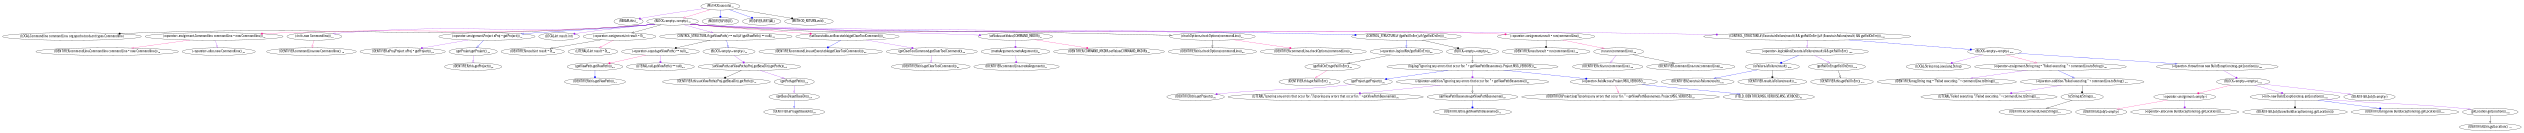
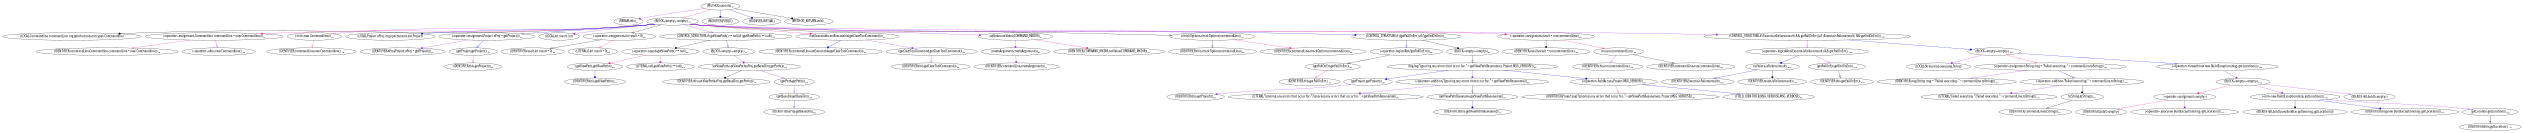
  digraph {
    fontname="Fira Sans"
    node [fontname="Fira Sans"]
    edge [arrowhead=dot color=purple fontname="Fira Sans"]
    n1 [label=<(METHOD,execute)<SUB>77</SUB>>]
    n2 [label=<(PARAM,this)<SUB>77</SUB>>]
    n3 [label=<(BLOCK,&lt;empty&gt;,&lt;empty&gt;)<SUB>77</SUB>>]
    n4 [label=<(MODIFIER,PUBLIC)>]
    n5 [label=<(MODIFIER,VIRTUAL)>]
    n6 [label=<(METHOD_RETURN,void)<SUB>77</SUB>>]
    n7 [label=<(LOCAL,Commandline commandLine: org.apache.tools.ant.types.Commandline)>]
    n8 [label=<(&lt;operator&gt;.assignment,Commandline commandLine = new Commandline())<SUB>78</SUB>>]
    n9 [label=<(&lt;init&gt;,new Commandline())<SUB>78</SUB>>]
+   n10 [label=<(LOCAL,Project aProj: org.apache.tools.ant.Project)>]
    n11 [label=<(&lt;operator&gt;.assignment,Project aProj = getProject())<SUB>79</SUB>>]
    n12 [label=<(LOCAL,int result: int)>]
    n13 [label=<(&lt;operator&gt;.assignment,int result = 0)<SUB>80</SUB>>]
    n14 [label=<(CONTROL_STRUCTURE,if (getViewPath() == null),if (getViewPath() == null))<SUB>83</SUB>>]
    n15 [label=<(setExecutable,setExecutable(getClearToolCommand()))<SUB>90</SUB>>]
    n16 [label=<(setValue,setValue(COMMAND_MKDIR))<SUB>91</SUB>>]
    n17 [label=<(checkOptions,checkOptions(commandLine))<SUB>93</SUB>>]
    n18 [label=<(CONTROL_STRUCTURE,if (!getFailOnErr()),if (!getFailOnErr()))<SUB>95</SUB>>]
    n19 [label=<(&lt;operator&gt;.assignment,result = run(commandLine))<SUB>99</SUB>>]
    n20 [label=<(CONTROL_STRUCTURE,if (Execute.isFailure(result) &amp;&amp; getFailOnErr()),if (Execute.isFailure(result) &amp;&amp; getFailOnErr()))<SUB>100</SUB>>]
    n21 [label=<(IDENTIFIER,commandLine,Commandline commandLine = new Commandline())<SUB>78</SUB>>]
    n22 [label=<(&lt;operator&gt;.alloc,new Commandline())<SUB>78</SUB>>]
    n23 [label=<(IDENTIFIER,commandLine,new Commandline())<SUB>78</SUB>>]
    n24 [label=<(IDENTIFIER,aProj,Project aProj = getProject())<SUB>79</SUB>>]
    n25 [label=<(getProject,getProject())<SUB>79</SUB>>]
-   n26 [label=<(IDENTIFIER,result,int result = 0)<SUB>80</SUB>>]
+   n26 [label=<(IDENTIFIER,result,int result = 0)<SUB>82</SUB>>]
    n27 [label=<(LITERAL,0,int result = 0)<SUB>80</SUB>>]
    n28 [label=<(&lt;operator&gt;.equals,getViewPath() == null)<SUB>83</SUB>>]
    n29 [label=<(BLOCK,&lt;empty&gt;,&lt;empty&gt;)<SUB>83</SUB>>]
    n30 [label=<(IDENTIFIER,commandLine,setExecutable(getClearToolCommand()))<SUB>90</SUB>>]
    n31 [label=<(getClearToolCommand,getClearToolCommand())<SUB>90</SUB>>]
    n32 [label=<(createArgument,createArgument())<SUB>91</SUB>>]
    n33 [label=<(IDENTIFIER,COMMAND_MKDIR,setValue(COMMAND_MKDIR))<SUB>91</SUB>>]
    n34 [label=<(IDENTIFIER,this,checkOptions(commandLine))<SUB>93</SUB>>]
    n35 [label=<(IDENTIFIER,commandLine,checkOptions(commandLine))<SUB>93</SUB>>]
    n36 [label=<(&lt;operator&gt;.logicalNot,!getFailOnErr())<SUB>96</SUB>>]
    n37 [label=<(BLOCK,&lt;empty&gt;,&lt;empty&gt;)<SUB>95</SUB>>]
    n38 [label=<(IDENTIFIER,result,result = run(commandLine))<SUB>99</SUB>>]
    n39 [label=<(run,run(commandLine))<SUB>99</SUB>>]
    n40 [label=<(&lt;operator&gt;.logicalAnd,Execute.isFailure(result) &amp;&amp; getFailOnErr())<SUB>100</SUB>>]
    n41 [label=<(BLOCK,&lt;empty&gt;,&lt;empty&gt;)<SUB>100</SUB>>]
    n42 [label=<(IDENTIFIER,this,getProject())<SUB>79</SUB>>]
    n43 [label=<(getViewPath,getViewPath())<SUB>83</SUB>>]
    n44 [label=<(LITERAL,null,getViewPath() == null)<SUB>83</SUB>>]
    n45 [label=<(setViewPath,setViewPath(aProj.getBaseDir().getPath()))<SUB>84</SUB>>]
    n46 [label=<(IDENTIFIER,this,getViewPath())<SUB>83</SUB>>]
    n47 [label=<(IDENTIFIER,this,setViewPath(aProj.getBaseDir().getPath()))<SUB>84</SUB>>]
    n48 [label=<(getPath,getPath())<SUB>84</SUB>>]
    n49 [label=<(getBaseDir,getBaseDir())<SUB>84</SUB>>]
-   n50 [label=<(IDENTIFIER,aProj,getBaseDir())<SUB>84</SUB>>]
+   n50 [label=<(IDENTIFIER,aProj,getBaseDir())<SUB>88</SUB>>]
    n51 [label=<(IDENTIFIER,this,getClearToolCommand())<SUB>95</SUB>>]
    n52 [label=<(IDENTIFIER,commandLine,createArgument())<SUB>91</SUB>>]
    n53 [label=<(getFailOnErr,getFailOnErr())<SUB>95</SUB>>]
    n54 [label=<(log,log(&quot;Ignoring any errors that occur for: &quot; + getViewPathBasename(), Project.MSG_VERBOSE))<SUB>96</SUB>>]
    n55 [label=<(IDENTIFIER,this,getFailOnErr())<SUB>95</SUB>>]
    n56 [label=<(getProject,getProject())<SUB>96</SUB>>]
    n57 [label=<(&lt;operator&gt;.addition,&quot;Ignoring any errors that occur for: &quot; + getViewPathBasename())<SUB>96</SUB>>]
    n58 [label=<(&lt;operator&gt;.fieldAccess,Project.MSG_VERBOSE)<SUB>97</SUB>>]
    n59 [label=<(IDENTIFIER,this,getProject())<SUB>96</SUB>>]
    n60 [label=<(LITERAL,&quot;Ignoring any errors that occur for: &quot;,&quot;Ignoring any errors that occur for: &quot; + getViewPathBasename())<SUB>96</SUB>>]
    n61 [label=<(getViewPathBasename,getViewPathBasename())<SUB>97</SUB>>]
    n62 [label=<(IDENTIFIER,Project,log(&quot;Ignoring any errors that occur for: &quot; + getViewPathBasename(), Project.MSG_VERBOSE))<SUB>97</SUB>>]
    n63 [label=<(FIELD_IDENTIFIER,MSG_VERBOSE,MSG_VERBOSE)<SUB>97</SUB>>]
    n64 [label=<(IDENTIFIER,this,getViewPathBasename())<SUB>17</SUB>>]
    n65 [label=<(IDENTIFIER,this,run(commandLine))<SUB>99</SUB>>]
    n66 [label=<(IDENTIFIER,commandLine,run(commandLine))<SUB>99</SUB>>]
    n67 [label=<(isFailure,isFailure(result))<SUB>100</SUB>>]
    n68 [label=<(getFailOnErr,getFailOnErr())<SUB>100</SUB>>]
    n69 [label=<(LOCAL,String msg: java.lang.String)>]
    n70 [label=<(&lt;operator&gt;.assignment,String msg = &quot;Failed executing: &quot; + commandLine.toString())<SUB>101</SUB>>]
    n71 [label=<(&lt;operator&gt;.throw,throw new BuildException(msg, getLocation());)<SUB>102</SUB>>]
    n72 [label=<(IDENTIFIER,Execute,isFailure(result))<SUB>100</SUB>>]
    n73 [label=<(IDENTIFIER,result,isFailure(result))<SUB>101</SUB>>]
    n74 [label=<(IDENTIFIER,this,getFailOnErr())<SUB>100</SUB>>]
    n75 [label=<(IDENTIFIER,msg,String msg = &quot;Failed executing: &quot; + commandLine.toString())<SUB>101</SUB>>]
    n76 [label=<(&lt;operator&gt;.addition,&quot;Failed executing: &quot; + commandLine.toString())<SUB>101</SUB>>]
    n77 [label=<(BLOCK,&lt;empty&gt;,&lt;empty&gt;)<SUB>102</SUB>>]
    n78 [label=<(LITERAL,&quot;Failed executing: &quot;,&quot;Failed executing: &quot; + commandLine.toString())<SUB>101</SUB>>]
    n79 [label=<(toString,toString())<SUB>101</SUB>>]
    n80 [label=<(IDENTIFIER,commandLine,toString())<SUB>101</SUB>>]
    n81 [label=<(&lt;operator&gt;.assignment,&lt;empty&gt;)>]
    n82 [label=<(&lt;init&gt;,new BuildException(msg, getLocation()))<SUB>102</SUB>>]
    n83 [label=<(IDENTIFIER,$obj1,&lt;empty&gt;)>]
    n84 [label=<(IDENTIFIER,$obj1,&lt;empty&gt;)>]
    n85 [label=<(&lt;operator&gt;.alloc,new BuildException(msg, getLocation()))<SUB>102</SUB>>]
    n86 [label=<(IDENTIFIER,$obj1,new BuildException(msg, getLocation()))>]
    n87 [label=<(IDENTIFIER,msg,new BuildException(msg, getLocation()))<SUB>102</SUB>>]
    n88 [label=<(getLocation,getLocation())<SUB>102</SUB>>]
    n89 [label=<(IDENTIFIER,this,getLocation())<SUB>102</SUB>>]
    n1 -> n2
    n1 -> n3 [arrowhead=onormal color=deeppink]
    n1 -> n4 [color=blue]
    n1 -> n5 [color=blue]
    n1 -> n6 [color=black]
    n3 -> n7 [color=black]
    n3 -> n8 [color=deeppink]
    n3 -> n9 [arrowhead=onormal]
+   n3 -> n10 [color=blue]
    n3 -> n11 [arrowhead=onormal color=blue]
    n3 -> n12
    n3 -> n13 [arrowhead=onormal color=black]
    n3 -> n14 [arrowhead=onormal]
    n3 -> n15 [color=deeppink]
    n3 -> n16
    n3 -> n17 [arrowhead=onormal color=black]
    n3 -> n18 [color=blue]
    n3 -> n19 [color=deeppink]
    n3 -> n20
    n8 -> n21 [arrowhead=onormal color=deeppink]
    n8 -> n22 [arrowhead=onormal]
    n9 -> n23 [arrowhead=onormal color=deeppink]
    n11 -> n24
    n11 -> n25 [arrowhead=onormal color=blue]
    n13 -> n26 [arrowhead=onormal color=black]
    n13 -> n27 [arrowhead=onormal color=deeppink]
    n14 -> n28 [color=black]
    n14 -> n29 [arrowhead=onormal color=blue]
    n15 -> n30 [color=blue]
    n15 -> n31
    n16 -> n32
    n16 -> n33 [color=deeppink]
    n17 -> n34 [arrowhead=onormal color=black]
    n17 -> n35 [color=deeppink]
    n18 -> n36 [arrowhead=onormal color=blue]
    n18 -> n37 [color=black]
    n19 -> n38 [color=black]
    n19 -> n39 [arrowhead=onormal color=deeppink]
    n20 -> n40 [arrowhead=onormal]
    n20 -> n41 [color=blue]
    n25 -> n42 [arrowhead=onormal]
    n28 -> n43 [color=deeppink]
    n28 -> n44
    n29 -> n45
    n31 -> n51 [arrowhead=onormal]
    n32 -> n52
    n36 -> n53 [arrowhead=onormal color=black]
    n37 -> n54 [arrowhead=onormal color=black]
    n39 -> n65 [arrowhead=onormal]
    n39 -> n66 [arrowhead=onormal color=black]
    n40 -> n67 [color=blue]
    n40 -> n68 [arrowhead=onormal]
    n41 -> n69
    n41 -> n70 [arrowhead=onormal color=deeppink]
    n41 -> n71 [arrowhead=onormal color=blue]
    n43 -> n46 [color=blue]
    n45 -> n47 [color=black]
    n45 -> n48 [arrowhead=onormal]
    n48 -> n49 [arrowhead=onormal]
    n49 -> n50 [arrowhead=onormal color=blue]
    n53 -> n55 [arrowhead=onormal color=deeppink]
    n54 -> n56 [color=blue]
    n54 -> n57
    n54 -> n58 [color=blue]
    n56 -> n59
    n57 -> n60
    n57 -> n61 [arrowhead=onormal color=black]
    n58 -> n62 [arrowhead=onormal color=deeppink]
    n58 -> n63 [arrowhead=onormal color=blue]
    n61 -> n64 [color=blue]
    n67 -> n72 [arrowhead=onormal color=blue]
    n67 -> n73 [color=black]
    n68 -> n74 [arrowhead=onormal color=black]
    n70 -> n75 [arrowhead=onormal]
    n70 -> n76 [arrowhead=onormal color=blue]
    n71 -> n77
    n76 -> n78
    n76 -> n79 [color=black]
    n77 -> n81 [color=deeppink]
    n77 -> n82
    n77 -> n83 [arrowhead=onormal]
    n79 -> n80 [arrowhead=onormal color=black]
    n81 -> n84 [arrowhead=onormal color=deeppink]
    n81 -> n85
    n82 -> n86 [color=black]
    n82 -> n87 [color=blue]
    n82 -> n88 [arrowhead=onormal]
    n88 -> n89 [arrowhead=onormal color=black]
  }
